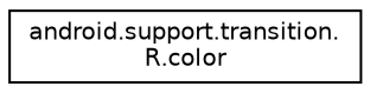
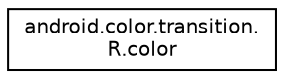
  digraph {
    rankdir=LR
-   n1 [color=black fillcolor=white fontname=Helvetica fontsize=10 height=0.2 label="android.support.transition.\lR.color" shape=record style=filled width=0.4]
+   n1 [color=black fillcolor=white fontname=Helvetica fontsize=10 height=0.2 label="android.color.transition.\lR.color" shape=record style=filled width=0.4]
  }
